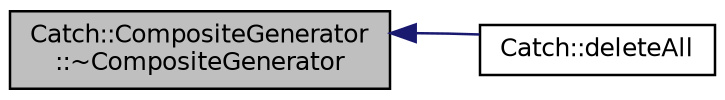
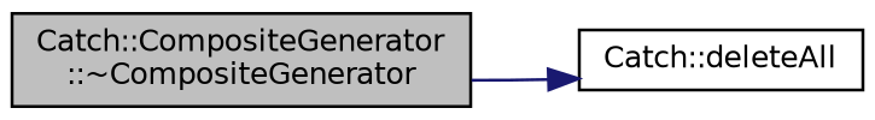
  digraph {
    rankdir=LR
    node [color=black fontname=Helvetica fontsize=10 shape=record style=filled]
    n1 [fillcolor=grey75 fontcolor=black height=0.2 label="Catch::CompositeGenerator\l::~CompositeGenerator" width=0.4]
    n2 [fillcolor=white height=0.2 label="Catch::deleteAll" width=0.4]
-   n2 -> n1 [color=midnightblue fontname=Helvetica fontsize=10 labelfontname=Helvetica labelfontsize=10 style=solid]
+   n1 -> n2 [color=midnightblue fontname=Helvetica fontsize=10 labelfontname=Helvetica labelfontsize=10 style=solid]
  }
